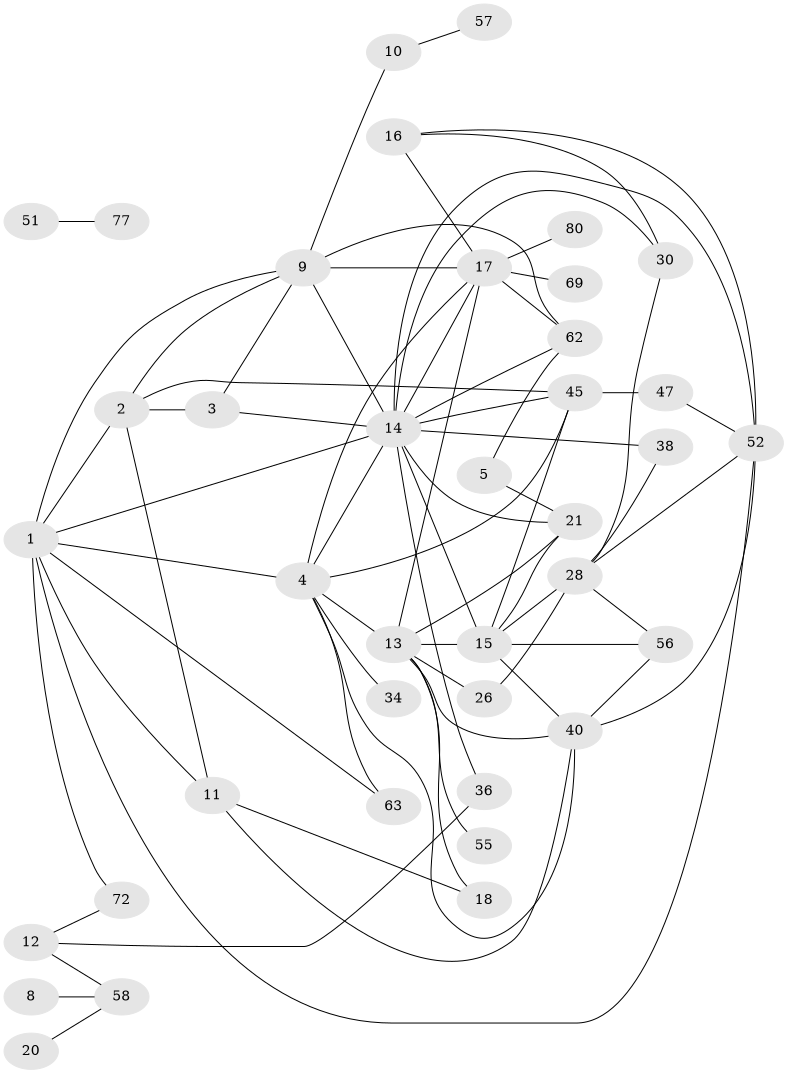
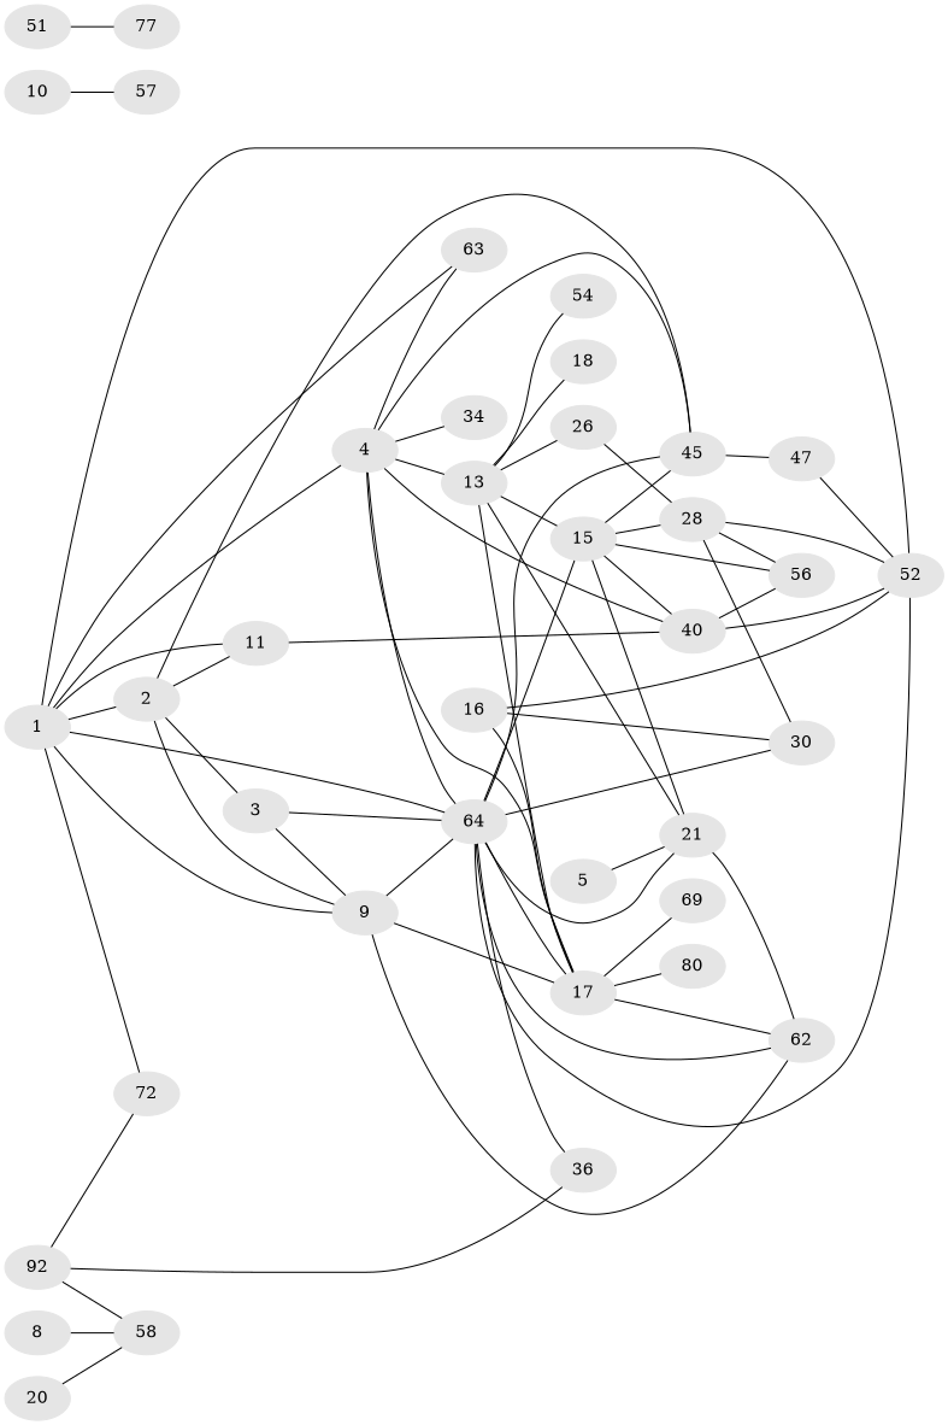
  graph {
    rankdir=LR
    node [color=gray90 style=filled]
    1 [super="+6"]
    2 [super="+81"]
    4 [super="+23+31"]
    9 [super="+29+25"]
    11 [super="+19"]
-   14 [super="+30+43+64+50"]
+   14 [super="+30+43+64+50" label=64]
    52
    63
    72
    3 [super="+35"]
    45 [super="+55"]
    13 [super="+65+22"]
    17 [super="+60+48+69+75"]
    34
    40 [super="+59"]
    10
    62 [super="+67"]
    18
    21 [super="+46+41"]
    36
    15 [super="+71+24"]
    n22 [label=30]
-   38
    47 [super="+68"]
    26
-   54 [label=55]
+   54
    n27 [label=69]
    80
    56
    5
    8
    58
    57 [super="+73"]
-   12
+   12 [label=92]
    28 [super="+53+44+42"]
    16 [super="+70+79"]
    20
    51
    77
    1 -- 2
    1 -- 4
    1 -- 9 [weight=2]
    1 -- 11
    1 -- 14 [weight=2]
    1 -- 52
    1 -- 63
    1 -- 72
    2 -- 9
    2 -- 11
    2 -- 3
    2 -- 45
    4 -- 14 [weight=2]
    4 -- 63 [weight=2]
    4 -- 45
    4 -- 13
    4 -- 17
    4 -- 34
    4 -- 40
    9 -- 14 [weight=2]
    9 -- 17 [weight=2]
-   9 -- 10
    9 -- 62
    11 -- 40
-   11 -- 18
    14 -- 52
    14 -- 45
    14 -- 17
    14 -- 62
    14 -- 21
    14 -- 36
    14 -- 15 [weight=3]
    14 -- n22
-   14 -- 38 [weight=2]
    3 -- 9
    3 -- 14
    45 -- 47
    13 -- 17
-   13 -- 40
    13 -- 18
    13 -- 21
    13 -- 15
    13 -- 26
    13 -- 54
    17 -- 62
    17 -- n27
    17 -- 80
    40 -- 52
    40 -- 56
    10 -- 57
-   5 -- 62
+   21 -- 62
    15 -- 45
    15 -- 40
    15 -- 21
    15 -- 56
    15 -- 28
    47 -- 52
    26 -- 28
    5 -- 21
    8 -- 58
    12 -- 72
    12 -- 36
    12 -- 58
    28 -- 52
    28 -- n22 [weight=2]
-   28 -- 38
    28 -- 56
    16 -- 52
    16 -- 17
    16 -- n22
    20 -- 58
    51 -- 77
  }
